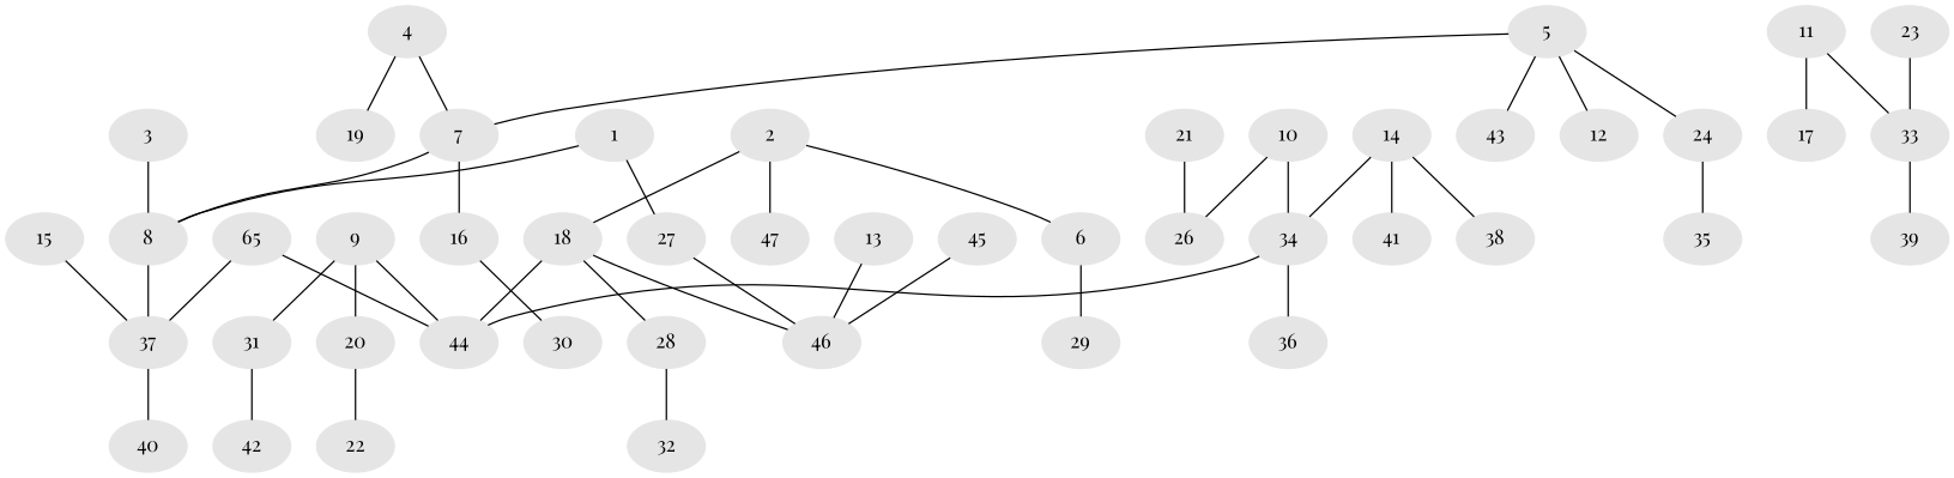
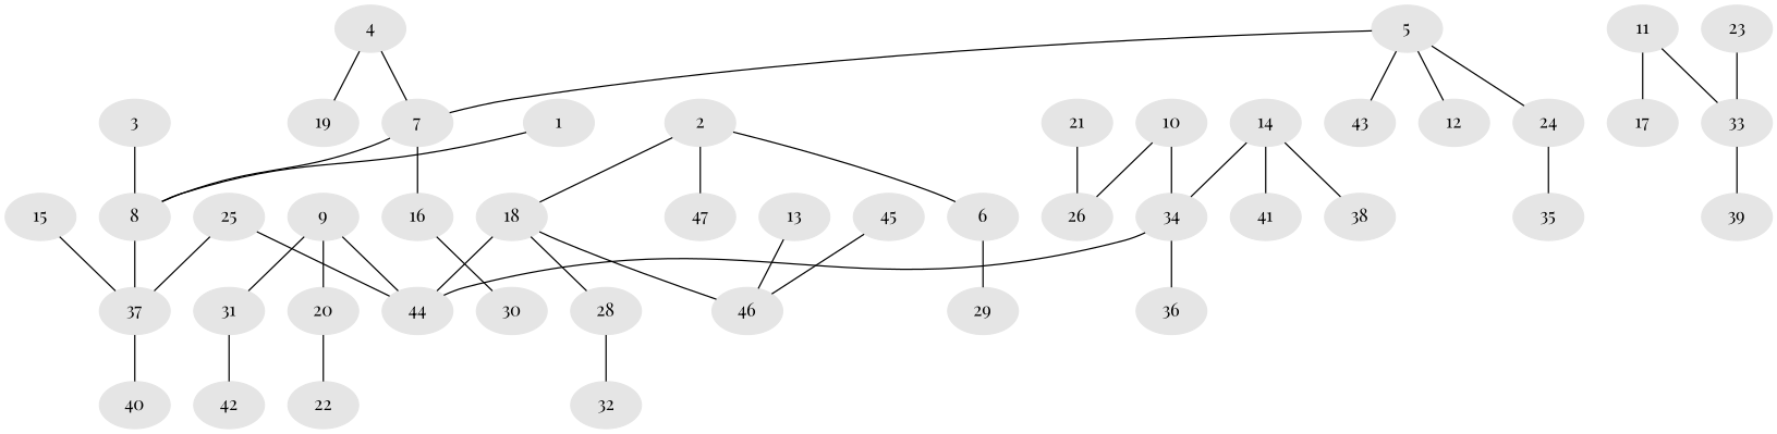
  graph {
    fontname="Playfair Display"
    node [color=gray90 fontname="Playfair Display" style=filled]
    edge [fontname="Playfair Display" weight=1.0]
    1
    8
-   27
    37
    46
    2
    6
    18
    47
    29
    44
    28
    3
    4
    7
    19
    16
    5
    12
    24
    43
    35
    30
    40
    9
    20
    31
    22
    42
    10
    26
    34
    36
    11
    17
    33
    39
    13
    14
    38
    41
    15
    32
    21
    23
-   25 [label=65]
+   25
    45
    1 -- 8
-   1 -- 27
    8 -- 37
-   27 -- 46
    37 -- 40
    2 -- 6
    2 -- 18
    2 -- 47
    6 -- 29
    18 -- 46
    18 -- 44
    18 -- 28
    28 -- 32
    3 -- 8
    4 -- 7
    4 -- 19
    7 -- 8
    7 -- 16
    16 -- 30
    5 -- 7
    5 -- 12
    5 -- 24
    5 -- 43
    24 -- 35
    9 -- 44
    9 -- 20
    9 -- 31
    20 -- 22
    31 -- 42
    10 -- 26
    10 -- 34
    34 -- 44
    34 -- 36
    11 -- 17
    11 -- 33
    33 -- 39
    13 -- 46
    14 -- 34
    14 -- 38
    14 -- 41
    15 -- 37
    21 -- 26
    23 -- 33
    25 -- 37
    25 -- 44
    45 -- 46
  }
